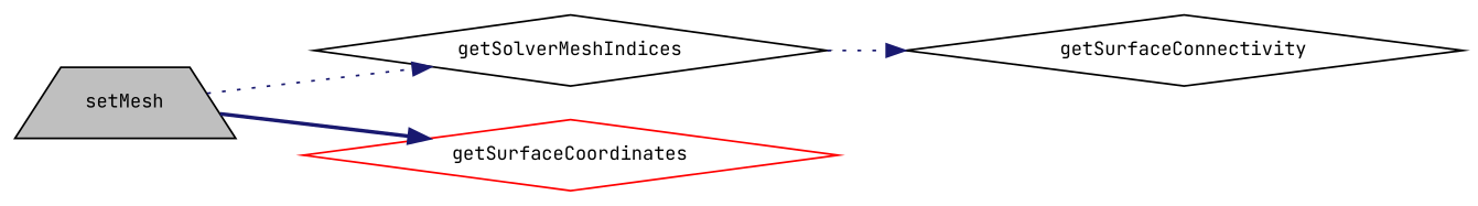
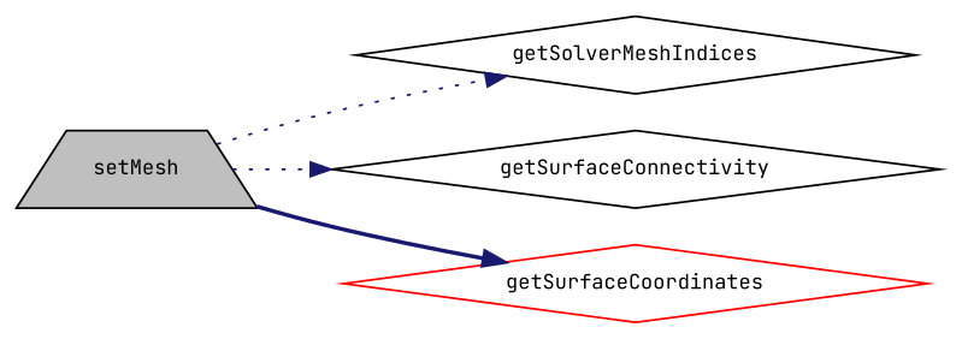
  digraph {
    fontname="JetBrains Mono"
    rankdir=LR
    node [color=black fontname="JetBrains Mono" fontsize=10 shape=diamond]
    edge [color=midnightblue fontname="JetBrains Mono" fontsize=10 labelfontname=Helvetica labelfontsize=10 style=dotted]
    n1 [fillcolor=grey75 fontcolor=black height=0.2 label=setMesh shape=trapezium style=filled width=0.4]
    n2 [height=0.2 label=getSolverMeshIndices width=0.4]
    n3 [height=0.2 label=getSurfaceConnectivity width=0.4]
    n4 [color=red height=0.2 label=getSurfaceCoordinates width=0.4]
    n1 -> n2
-   n2 -> n3
+   n1 -> n3
    n1 -> n4 [style=bold]
  }
